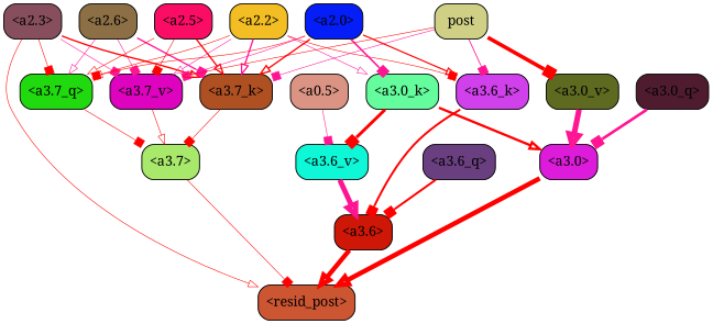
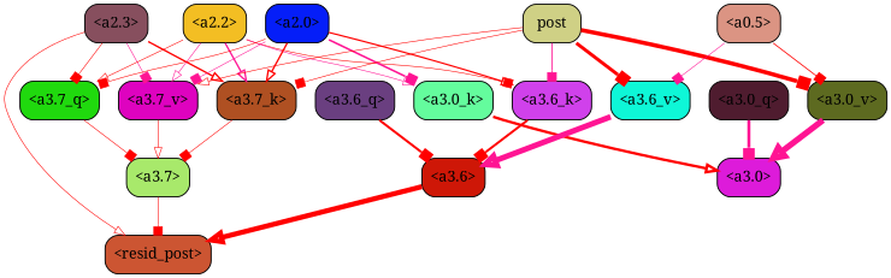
  strict digraph {
    fontname="Noto Serif"
    splines=true
    node [color=black fontname="Noto Serif" shape=box style="filled, rounded"]
    edge [arrowhead=box color=red fontname="Noto Serif" penwidth=0.6]
    "<a3.7>" [fillcolor="#a8e96b"]
    "<resid_post>" [fillcolor="#cc5532"]
    "<a3.6>" [fillcolor="#ce1707"]
    "<a3.0>" [fillcolor="#dd1bda"]
    "<a2.3>" [fillcolor="#874f5e"]
    "<a3.7_q>" [fillcolor="#20d90e"]
    "<a3.7_k>" [fillcolor="#af5022"]
    "<a3.7_v>" [fillcolor="#de03bf"]
    "<a3.6_q>" [fillcolor="#6a3f80"]
    "<a3.0_q>" [fillcolor="#4f1c2f"]
    "<a3.6_k>" [fillcolor="#d041eb"]
    "<a3.0_k>" [fillcolor="#64fc9d"]
    "<a3.6_v>" [fillcolor="#0ef7d7"]
    "<a3.0_v>" [fillcolor="#5d6a20"]
-   "<a2.6>" [fillcolor="#8c6f44"]
-   "<a2.5>" [fillcolor="#fc0d65"]
    "<a2.2>" [fillcolor="#f3be23"]
    "<a2.0>" [fillcolor="#051ef8"]
    n19 [fillcolor="#cfd085" label=post]
    "<a0.5>" [fillcolor="#db9483"]
    "<a3.7>" -> "<resid_post>"
    "<a3.6>" -> "<resid_post>" [arrowhead=onormal penwidth=4.746312499046326]
-   "<a3.0>" -> "<resid_post>" [arrowhead=onormal penwidth=4.896343111991882]
    "<a2.3>" -> "<resid_post>" [arrowhead=onormal]
    "<a2.3>" -> "<a3.7_q>"
    "<a2.3>" -> "<a3.7_k>" [arrowhead=onormal penwidth=1.467104621231556]
    "<a2.3>" -> "<a3.7_v>" [color=deeppink]
    "<a3.7_q>" -> "<a3.7>"
    "<a3.7_k>" -> "<a3.7>"
    "<a3.7_v>" -> "<a3.7>" [arrowhead=onormal]
    "<a3.6_q>" -> "<a3.6>" [penwidth=2.160832464694977]
    "<a3.0_q>" -> "<a3.0>" [color=deeppink penwidth=2.870753765106201]
    "<a3.6_k>" -> "<a3.6>" [penwidth=2.13908451795578]
    "<a3.0_k>" -> "<a3.0>" [arrowhead=onormal penwidth=2.520303964614868]
    "<a3.6_v>" -> "<a3.6>" [arrowhead=onormal color=deeppink penwidth=5.297133803367615]
    "<a3.0_v>" -> "<a3.0>" [arrowhead=onormal color=deeppink penwidth=5.680712580680847]
-   "<a2.6>" -> "<a3.7_q>" [arrowhead=onormal color=deeppink]
-   "<a2.6>" -> "<a3.7_k>" [color=deeppink penwidth=1.4453159049153328]
-   "<a2.6>" -> "<a3.7_v>" [color=deeppink]
-   "<a2.5>" -> "<a3.7_q>" [arrowhead=onormal]
-   "<a2.5>" -> "<a3.7_k>" [arrowhead=onormal penwidth=1.4526091292500496]
-   "<a2.5>" -> "<a3.7_v>"
    "<a2.2>" -> "<a3.7_q>" [arrowhead=onormal]
    "<a2.2>" -> "<a3.7_k>" [arrowhead=onormal color=deeppink penwidth=1.4310357049107552]
    "<a2.2>" -> "<a3.7_v>" [arrowhead=onormal color=deeppink]
    "<a2.2>" -> "<a3.6_k>"
    "<a2.2>" -> "<a3.0_k>" [arrowhead=onormal color=deeppink]
    "<a2.0>" -> "<a3.7_q>"
    "<a2.0>" -> "<a3.7_k>" [arrowhead=onormal penwidth=1.4314699843525887]
    "<a2.0>" -> "<a3.7_v>" [color=deeppink]
    "<a2.0>" -> "<a3.6_k>" [arrowhead=onormal penwidth=1.2950235605239868]
    "<a2.0>" -> "<a3.0_k>" [color=deeppink penwidth=1.712992787361145]
-   n19 -> "<a3.7_k>" [color=deeppink]
+   n19 -> "<a3.7_k>"
    n19 -> "<a3.7_v>" [arrowhead=onormal]
    n19 -> "<a3.6_k>" [color=deeppink penwidth=0.891706109046936]
-   "<a3.0_k>" -> "<a3.6_v>" [penwidth=3.1766927242279053]
+   n19 -> "<a3.6_v>" [penwidth=3.1766927242279053]
    n19 -> "<a3.0_v>" [penwidth=3.9005755856633186]
    "<a0.5>" -> "<a3.6_v>" [color=deeppink]
+   "<a0.5>" -> "<a3.0_v>" [penwidth=0.8493617177009583]
  }
